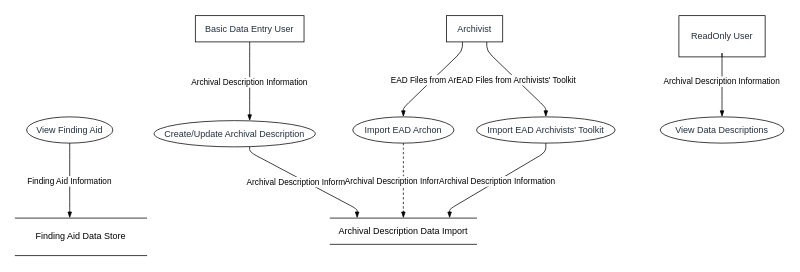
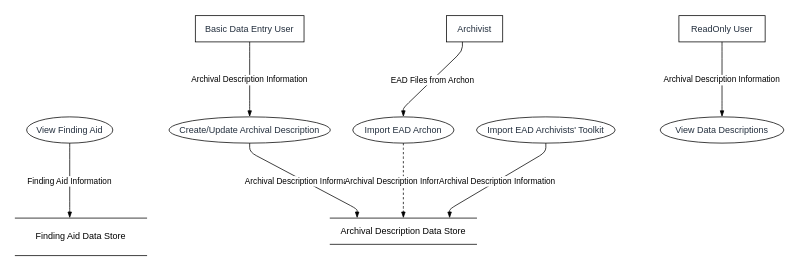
  <mxCell id="0" />
  <mxCell id="1" parent="0" />
  <mxCell id="2" value="Basic Data Entry User" style="shape=rectangle;whiteSpace=wrap;html=1;fillColor=#ffffff;strokeColor=#000000;align=center;verticalAlign=middle;fontColor=#232F3E;" vertex="1" parent="1"><mxGeometry x="260" width="145" height="35" as="geometry" y="20" /></mxCell>
  <mxCell id="3" value="Archivist" style="shape=rectangle;whiteSpace=wrap;html=1;fillColor=#ffffff;strokeColor=#000000;align=center;verticalAlign=middle;fontColor=#232F3E;" vertex="1" parent="1"><mxGeometry x="595" width="75" height="35" as="geometry" y="20" /></mxCell>
- <mxCell id="4" value="ReadOnly User" style="shape=rectangle;whiteSpace=wrap;html=1;fillColor=#ffffff;strokeColor=#000000;align=center;verticalAlign=middle;fontColor=#232F3E;" vertex="1" parent="1"><mxGeometry x="905" y="20" width="115" height="55" as="geometry" /></mxCell>
- <mxCell id="5" value="Create/Update Archival Description" style="shape=ellipse;perimeter=ellipsePerimeter;whiteSpace=wrap;html=1;fillColor=#ffffff;strokeColor=#000000;align=center;verticalAlign=middle;fontColor=#232F3E;" vertex="1" parent="1"><mxGeometry x="205" y="160" width="215" height="35" as="geometry" /></mxCell>
+ <mxCell id="4" value="ReadOnly User" style="shape=rectangle;whiteSpace=wrap;html=1;fillColor=#ffffff;strokeColor=#000000;align=center;verticalAlign=middle;fontColor=#232F3E;" vertex="1" parent="1"><mxGeometry x="905" width="115" height="35" as="geometry" y="20" /></mxCell>
+ <mxCell id="5" value="Create/Update Archival Description" style="shape=ellipse;perimeter=ellipsePerimeter;whiteSpace=wrap;html=1;fillColor=#ffffff;strokeColor=#000000;align=center;verticalAlign=middle;fontColor=#232F3E;" vertex="1" parent="1"><mxGeometry x="225" y="155" width="215" height="35" as="geometry" /></mxCell>
  <mxCell id="6" value="View Finding Aid" style="shape=ellipse;perimeter=ellipsePerimeter;whiteSpace=wrap;html=1;fillColor=#ffffff;strokeColor=#000000;align=center;verticalAlign=middle;fontColor=#232F3E;" vertex="1" parent="1"><mxGeometry x="35" y="155" width="115" height="35" as="geometry" /></mxCell>
  <mxCell id="7" value="Import EAD Archon" style="shape=ellipse;perimeter=ellipsePerimeter;whiteSpace=wrap;html=1;fillColor=#ffffff;strokeColor=#000000;align=center;verticalAlign=middle;fontColor=#232F3E;" vertex="1" parent="1"><mxGeometry x="470" y="155" width="135" height="35" as="geometry" /></mxCell>
  <mxCell id="8" value="Import EAD Archivists' Toolkit" style="shape=ellipse;perimeter=ellipsePerimeter;whiteSpace=wrap;html=1;fillColor=#ffffff;strokeColor=#000000;align=center;verticalAlign=middle;fontColor=#232F3E;" vertex="1" parent="1"><mxGeometry x="635" y="155" width="185" height="35" as="geometry" /></mxCell>
  <mxCell id="9" value="View Data Descriptions" style="shape=ellipse;perimeter=ellipsePerimeter;whiteSpace=wrap;html=1;fillColor=#ffffff;strokeColor=#000000;align=center;verticalAlign=middle;fontColor=#232F3E;" vertex="1" parent="1"><mxGeometry x="880" y="155" width="165" height="35" as="geometry" /></mxCell>
- <mxCell id="10" value="Archival Description Data Import" style="html=1;dashed=0;whiteSpace=wrap;shape=partialRectangle;right=0;left=0;" vertex="1" parent="1"><mxGeometry x="440" y="290" width="195" height="35" as="geometry" /></mxCell>
+ <mxCell id="10" value="Archival Description Data Store" style="html=1;dashed=0;whiteSpace=wrap;shape=partialRectangle;right=0;left=0;" vertex="1" parent="1"><mxGeometry x="440" y="290" width="195" height="35" as="geometry" /></mxCell>
  <mxCell id="11" value="Finding Aid Data Store" style="html=1;dashed=0;whiteSpace=wrap;shape=partialRectangle;right=0;left=0;" vertex="1" parent="1"><mxGeometry x="20" y="290" width="175" height="50" as="geometry" /></mxCell>
  <mxCell id="12" value="Archival Description Information" style="endArrow=blockThin;endFill=1;fontSize=11;orthogonal=1;noEdgeStyle=1;" edge="1" parent="1" source="2" target="5"><mxGeometry relative="1" as="geometry"><Array as="points"><mxPoint x="332.5" y="67" /><mxPoint x="332.5" y="143" /></Array></mxGeometry></mxCell>
  <mxCell id="13" value="EAD Files from Archon" style="endArrow=blockThin;endFill=1;fontSize=11;orthogonal=1;noEdgeStyle=1;" edge="1" parent="1" source="3" target="7"><mxGeometry relative="1" as="geometry"><Array as="points"><mxPoint x="616.25" y="67" /><mxPoint x="537.5" y="143" /></Array></mxGeometry></mxCell>
- <mxCell id="14" value="EAD Files from Archivists' Toolkit" style="endArrow=blockThin;endFill=1;fontSize=11;orthogonal=1;noEdgeStyle=1;" edge="1" parent="1" source="3" target="8"><mxGeometry relative="1" as="geometry"><Array as="points"><mxPoint x="648.75" y="67" /><mxPoint x="727.5" y="143" /></Array></mxGeometry></mxCell>
  <mxCell id="15" value="Archival Description Information" style="endArrow=blockThin;endFill=1;fontSize=11;orthogonal=1;noEdgeStyle=1;" edge="1" parent="1" source="4" target="9"><mxGeometry relative="1" as="geometry"><Array as="points"><mxPoint x="962.5" y="67" /><mxPoint x="962.5" y="143" /></Array></mxGeometry></mxCell>
  <mxCell id="16" value="Archival Description Information" style="endArrow=blockThin;endFill=1;fontSize=11;orthogonal=1;noEdgeStyle=1;" edge="1" parent="1" source="5" target="10"><mxGeometry relative="1" as="geometry"><Array as="points"><mxPoint x="332.5" y="202" /><mxPoint x="475.833" y="278" /></Array></mxGeometry></mxCell>
  <mxCell id="17" value="Archival Description Information" style="endArrow=blockThin;endFill=1;fontSize=11;orthogonal=1;noEdgeStyle=1;dashed=1;" edge="1" parent="1" source="7" target="10"><mxGeometry relative="1" as="geometry"><Array as="points"><mxPoint x="537.5" y="202" /><mxPoint x="537.5" y="276" /></Array></mxGeometry></mxCell>
  <mxCell id="18" value="Archival Description Information" style="endArrow=blockThin;endFill=1;fontSize=11;orthogonal=1;noEdgeStyle=1;" edge="1" parent="1" source="8" target="10"><mxGeometry relative="1" as="geometry"><Array as="points"><mxPoint x="727.5" y="202" /><mxPoint x="599.167" y="278" /></Array></mxGeometry></mxCell>
  <mxCell id="19" value="Finding Aid Information" style="endArrow=blockThin;endFill=1;fontSize=11;orthogonal=1;noEdgeStyle=1;" edge="1" parent="1" source="6" target="11"><mxGeometry relative="1" as="geometry"><Array as="points"><mxPoint x="92.5" y="202" /><mxPoint x="92.5" y="278" /></Array></mxGeometry></mxCell>
